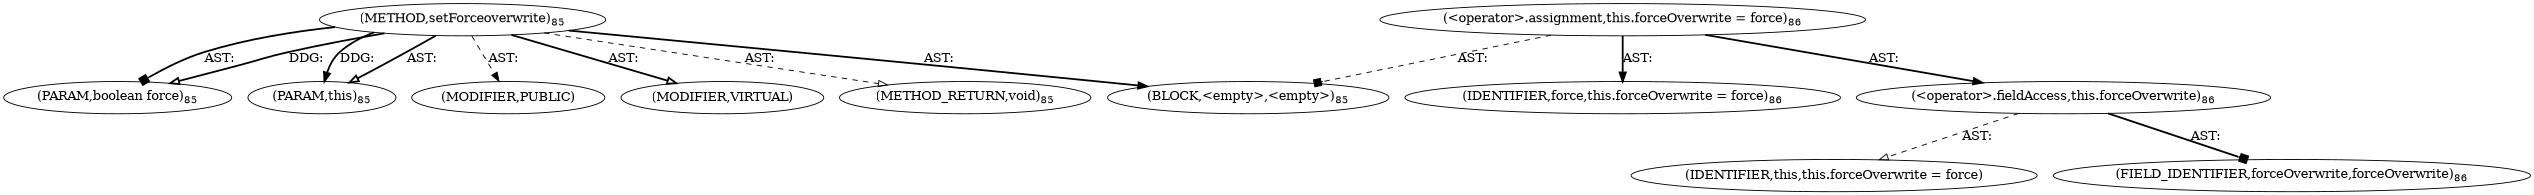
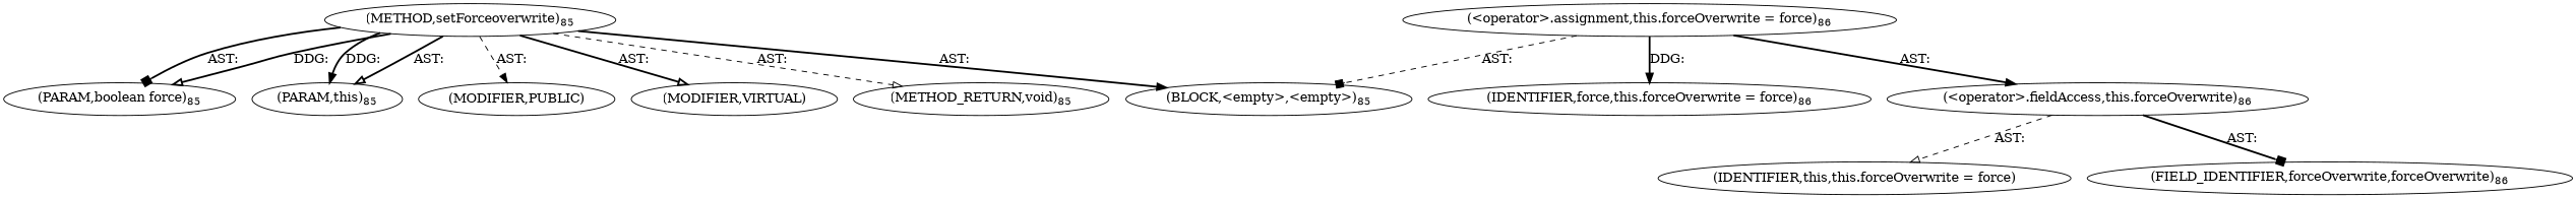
  digraph {
    edge [arrowhead=onormal style=bold]
    n1 [label=<(METHOD,setForceoverwrite)<SUB>85</SUB>>]
    n2 [label=<(PARAM,this)<SUB>85</SUB>>]
    n3 [label=<(PARAM,boolean force)<SUB>85</SUB>>]
    n4 [label=<(BLOCK,&lt;empty&gt;,&lt;empty&gt;)<SUB>85</SUB>>]
    n5 [label=<(MODIFIER,PUBLIC)>]
    n6 [label=<(MODIFIER,VIRTUAL)>]
    n7 [label=<(METHOD_RETURN,void)<SUB>85</SUB>>]
    n8 [label=<(&lt;operator&gt;.assignment,this.forceOverwrite = force)<SUB>86</SUB>>]
    n9 [label=<(&lt;operator&gt;.fieldAccess,this.forceOverwrite)<SUB>86</SUB>>]
    n10 [label=<(IDENTIFIER,force,this.forceOverwrite = force)<SUB>86</SUB>>]
    n11 [label=<(IDENTIFIER,this,this.forceOverwrite = force)>]
    n12 [label=<(FIELD_IDENTIFIER,forceOverwrite,forceOverwrite)<SUB>86</SUB>>]
    n1 -> n2 [label="AST: "]
    n1 -> n2 [arrowhead=normal label="DDG: "]
    n1 -> n3 [arrowhead=box label="AST: "]
    n1 -> n3 [label="DDG: "]
    n1 -> n4 [arrowhead=normal label="AST: "]
    n1 -> n5 [arrowhead=normal label="AST: " style=dashed]
    n1 -> n6 [label="AST: "]
    n1 -> n7 [label="AST: " style=dashed]
    n8 -> n4 [arrowhead=box label="AST: " style=dashed]
    n8 -> n9 [arrowhead=normal label="AST: "]
-   n8 -> n10 [arrowhead=normal label="AST: "]
+   n8 -> n10 [arrowhead=normal label="DDG: "]
    n9 -> n11 [label="AST: " style=dashed]
    n9 -> n12 [arrowhead=box label="AST: "]
  }
